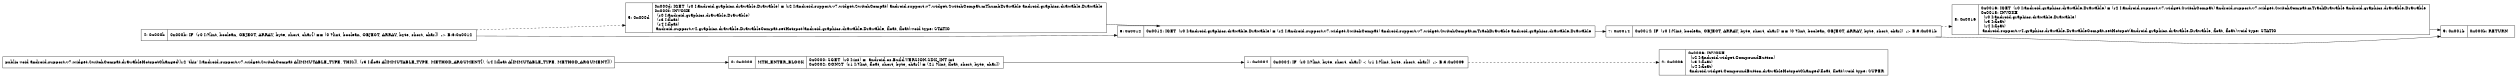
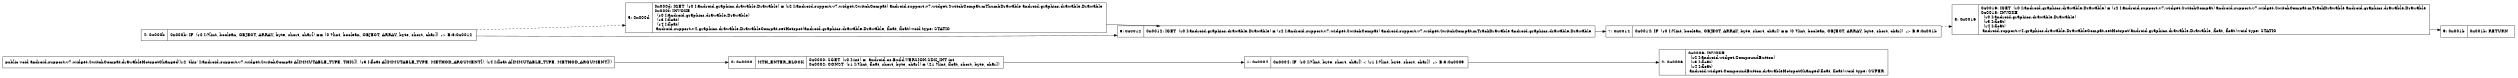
  digraph {
    rankdir=LR
    node [shape=record]
    n1 [label="{0\:\ 0x0000|MTH_ENTER_BLOCK\l|0x0000: SGET  (r0 I:int) =  android.os.Build.VERSION.SDK_INT int \l0x0002: CONST  (r1 I:?[int, float, short, byte, char]) = (21 ?[int, float, short, byte, char]) \l}"]
    n2 [label="{1\:\ 0x0004|0x0004: IF  (r0 I:?[int, byte, short, char]) \< (r1 I:?[int, byte, short, char])  \-\> B:3:0x0009 \l}"]
    n3 [label="{2\:\ 0x0006|0x0006: INVOKE  \l  (r2 I:android.widget.CompoundButton)\l  (r3 I:float)\l  (r4 I:float)\l android.widget.CompoundButton.drawableHotspotChanged(float, float):void type: SUPER \l}"]
    n4 [label="{4\:\ 0x000b|0x000b: IF  (r0 I:?[int, boolean, OBJECT, ARRAY, byte, short, char]) == (0 ?[int, boolean, OBJECT, ARRAY, byte, short, char])  \-\> B:6:0x0012 \l}"]
    n5 [label="{5\:\ 0x000d|0x000d: IGET  (r0 I:android.graphics.drawable.Drawable) = (r2 I:android.support.v7.widget.SwitchCompat) android.support.v7.widget.SwitchCompat.mThumbDrawable android.graphics.drawable.Drawable \l0x000f: INVOKE  \l  (r0 I:android.graphics.drawable.Drawable)\l  (r3 I:float)\l  (r4 I:float)\l android.support.v4.graphics.drawable.DrawableCompat.setHotspot(android.graphics.drawable.Drawable, float, float):void type: STATIC \l}"]
    n6 [label="{6\:\ 0x0012|0x0012: IGET  (r0 I:android.graphics.drawable.Drawable) = (r2 I:android.support.v7.widget.SwitchCompat) android.support.v7.widget.SwitchCompat.mTrackDrawable android.graphics.drawable.Drawable \l}"]
    n7 [label="{7\:\ 0x0014|0x0014: IF  (r0 I:?[int, boolean, OBJECT, ARRAY, byte, short, char]) == (0 ?[int, boolean, OBJECT, ARRAY, byte, short, char])  \-\> B:9:0x001b \l}"]
    n8 [label="{8\:\ 0x0016|0x0016: IGET  (r0 I:android.graphics.drawable.Drawable) = (r2 I:android.support.v7.widget.SwitchCompat) android.support.v7.widget.SwitchCompat.mTrackDrawable android.graphics.drawable.Drawable \l0x0018: INVOKE  \l  (r0 I:android.graphics.drawable.Drawable)\l  (r3 I:float)\l  (r4 I:float)\l android.support.v4.graphics.drawable.DrawableCompat.setHotspot(android.graphics.drawable.Drawable, float, float):void type: STATIC \l}"]
-   n9 [label="{9\:\ 0x001b|0x000b: RETURN   \l}"]
+   n9 [label="{9\:\ 0x001b|0x001b: RETURN   \l}"]
    n10 [label="{public void android.support.v7.widget.SwitchCompat.drawableHotspotChanged((r2 'this' I:android.support.v7.widget.SwitchCompat A[IMMUTABLE_TYPE, THIS]), (r3 I:float A[IMMUTABLE_TYPE, METHOD_ARGUMENT]), (r4 I:float A[IMMUTABLE_TYPE, METHOD_ARGUMENT])) }"]
    n1 -> n2
-   n2 -> n3 [style=dashed]
+   n2 -> n3 [style=solid]
    n4 -> n5 [style=dashed]
    n4 -> n6
    n5 -> n6
    n6 -> n7
    n7 -> n8 [style=dashed]
-   n7 -> n9
    n8 -> n9
    n10 -> n1
  }
